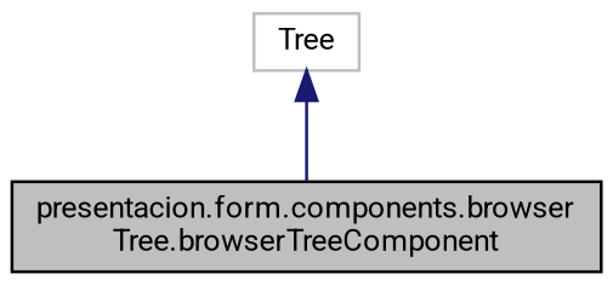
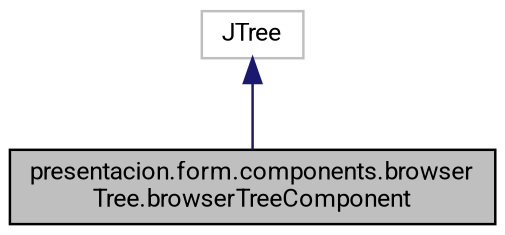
  digraph {
    fontname=Roboto
    node [fontname=Roboto fontsize=10 shape=record style=filled]
    n1 [color=black fillcolor=grey75 fontcolor=black height=0.2 label="presentacion.form.components.browser\lTree.browserTreeComponent" width=0.4]
-   n2 [color=grey75 fillcolor=white height=0.2 label=Tree width=0.4]
+   n2 [color=grey75 fillcolor=white height=0.2 label=JTree width=0.4]
    n2 -> n1 [color=midnightblue dir=back fontname=Roboto fontsize=10 labelfontname=Helvetica labelfontsize=10 style=solid]
  }
